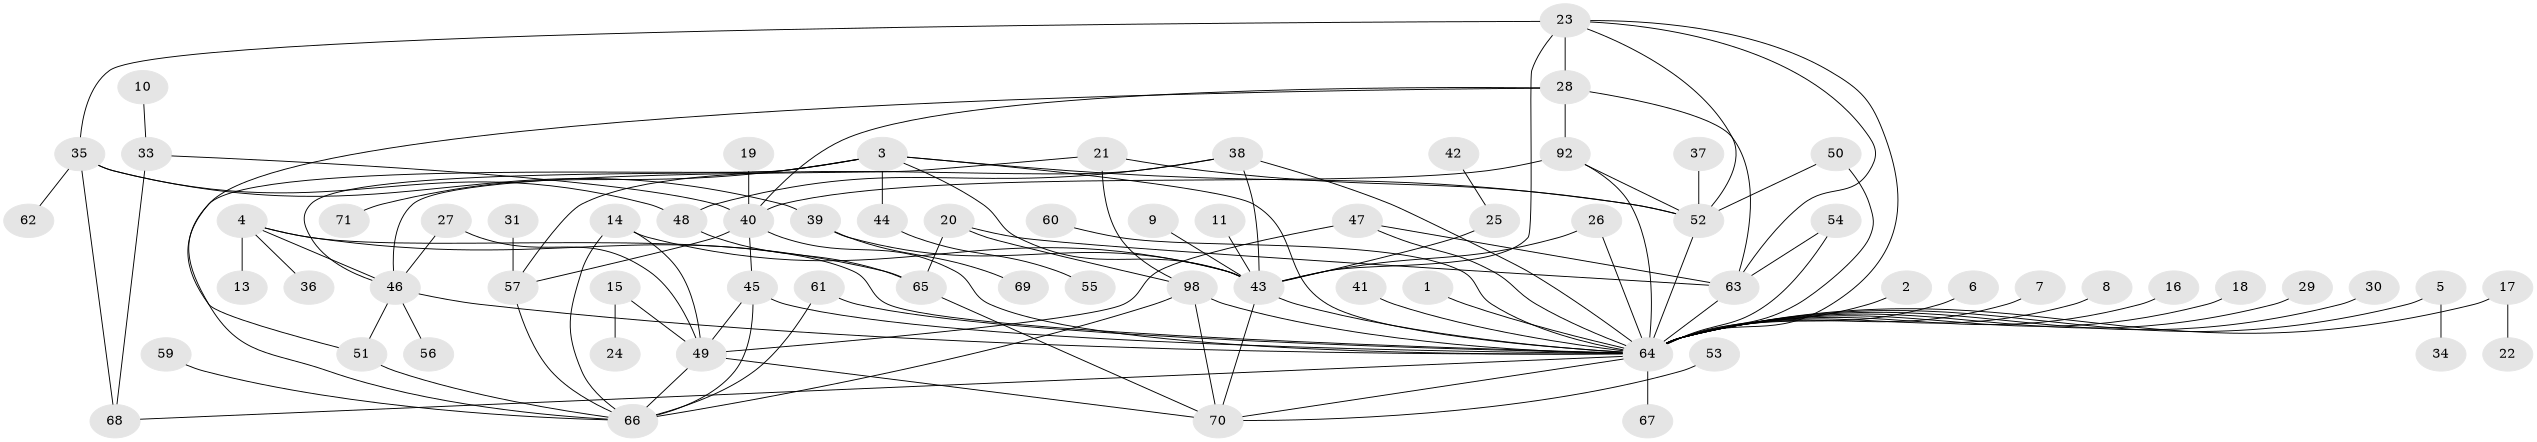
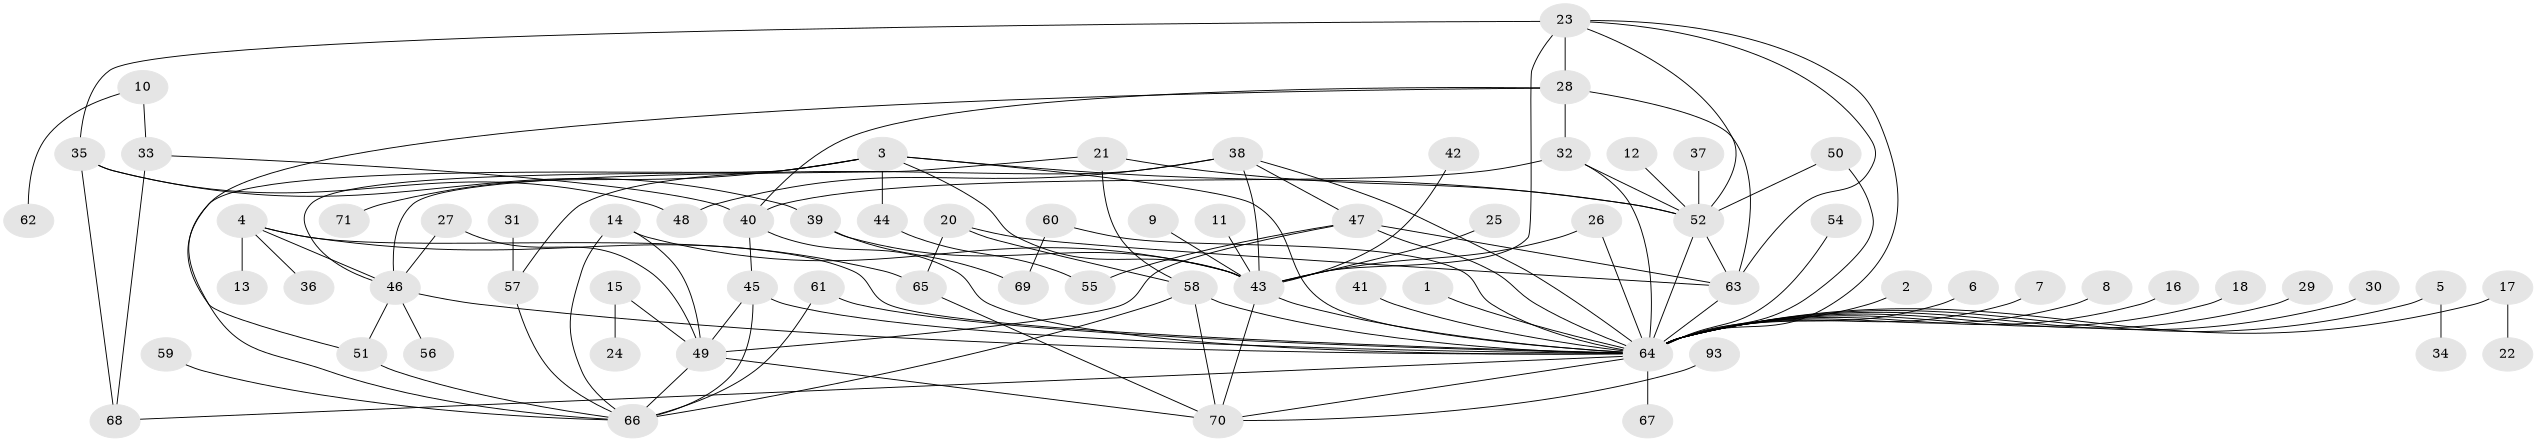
  graph {
    node [color=gray90 style=filled]
    edge [weight=1.0]
    1
    64
    68
    70
    67
    2
    3
    43
    44
    46
    52
    66
    71
    55
    51
    56
    63
    4
    13
    36
    65
    5
    34
    6
    7
    8
    9
    10
    33
    62
    40
    11
+   12
    14
    49
    15
    24
    16
    17
    22
    18
-   19
    57
    45
    20
-   58 [label=98]
+   58
    21
    23
    28
    35
-   32 [label=92]
+   32
    39
    48
    25
    26
    27
    29
    30
    31
    69
    37
    38
    47
    41
    42
    50
-   53
+   53 [label=93]
    54
    59
    60
    61
    1 -- 64
    64 -- 68
    64 -- 70
    64 -- 67
    2 -- 64
    3 -- 64
    3 -- 43
    3 -- 44
    3 -- 46
    3 -- 52
    3 -- 66
    3 -- 71
    43 -- 64
    43 -- 70
    44 -- 55
    46 -- 64
    46 -- 51
    46 -- 56
    52 -- 64
-   54 -- 63 [weight=2.0]
+   52 -- 63 [weight=2.0]
    51 -- 66
    63 -- 64
    4 -- 64
    4 -- 46
    4 -- 13
    4 -- 36
    4 -- 65
    65 -- 70
    5 -- 64
    5 -- 34
    6 -- 64
    7 -- 64
    8 -- 64
    9 -- 43
    10 -- 33
-   35 -- 62
+   10 -- 62
    33 -- 68
    33 -- 40
    40 -- 64
-   40 -- 57 [weight=2.0]
    40 -- 45
    11 -- 43
+   12 -- 52
    14 -- 43
    14 -- 66
    14 -- 49
    49 -- 70
    49 -- 66
    15 -- 49
    15 -- 24
    16 -- 64
    17 -- 64
    17 -- 22
    18 -- 64
-   19 -- 40
    57 -- 66
    45 -- 64
    45 -- 66
    45 -- 49
    20 -- 63
    20 -- 65
    20 -- 58
    58 -- 64
    58 -- 70
    58 -- 66 [weight=2.0]
    21 -- 46
    21 -- 52
    21 -- 58
    23 -- 64
    23 -- 43 [weight=2.0]
    23 -- 52
    23 -- 63
    23 -- 28
    23 -- 35
    28 -- 51
    28 -- 63
    28 -- 40
    28 -- 32
    35 -- 68
    35 -- 39
    35 -- 48
    32 -- 64 [weight=2.0]
    32 -- 52
    32 -- 40
    39 -- 43
    39 -- 69
-   48 -- 65
    25 -- 43
    26 -- 64
    26 -- 43
    27 -- 46
    27 -- 49
    29 -- 64
    30 -- 64
    31 -- 57
    37 -- 52
    38 -- 64
    38 -- 43
    38 -- 57 [weight=2.0]
    38 -- 48
+   38 -- 47
    47 -- 64
+   47 -- 55
    47 -- 63 [weight=2.0]
    47 -- 49
    41 -- 64
-   42 -- 25
+   42 -- 43
    50 -- 64 [weight=2.0]
    50 -- 52 [weight=2.0]
    53 -- 70
    54 -- 64
    59 -- 66
    60 -- 64
+   60 -- 69
    61 -- 64
    61 -- 66
  }
